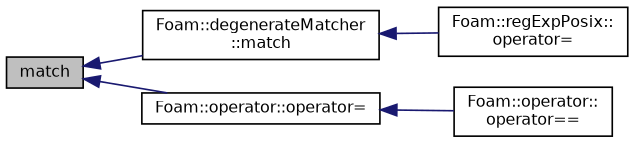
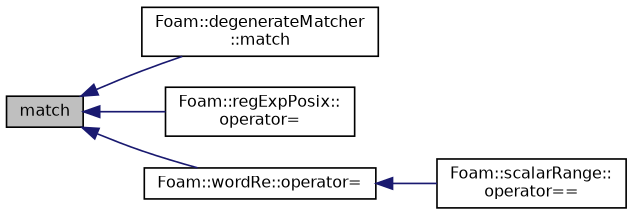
  digraph {
    rankdir=LR
    node [color=black fontname=Helvetica fontsize=10 shape=record]
    edge [color=midnightblue dir=back fontname=Helvetica fontsize=10 labelfontname=Helvetica labelfontsize=10 style=solid]
    n1 [fillcolor=grey75 fontcolor=black height=0.2 label=match style=filled width=0.4]
    n2 [height=0.2 label="Foam::degenerateMatcher\l::match" width=0.4]
    n3 [height=0.2 label="Foam::regExpPosix::\loperator=" width=0.4]
-   n4 [height=0.2 label="Foam::operator::operator=" width=0.4]
-   n5 [height=0.2 label="Foam::operator::\loperator==" width=0.4]
+   n4 [height=0.2 label="Foam::wordRe::operator=" width=0.4]
+   n5 [height=0.2 label="Foam::scalarRange::\loperator==" width=0.4]
    n1 -> n2
-   n2 -> n3
+   n1 -> n3
    n1 -> n4
    n4 -> n5
  }
